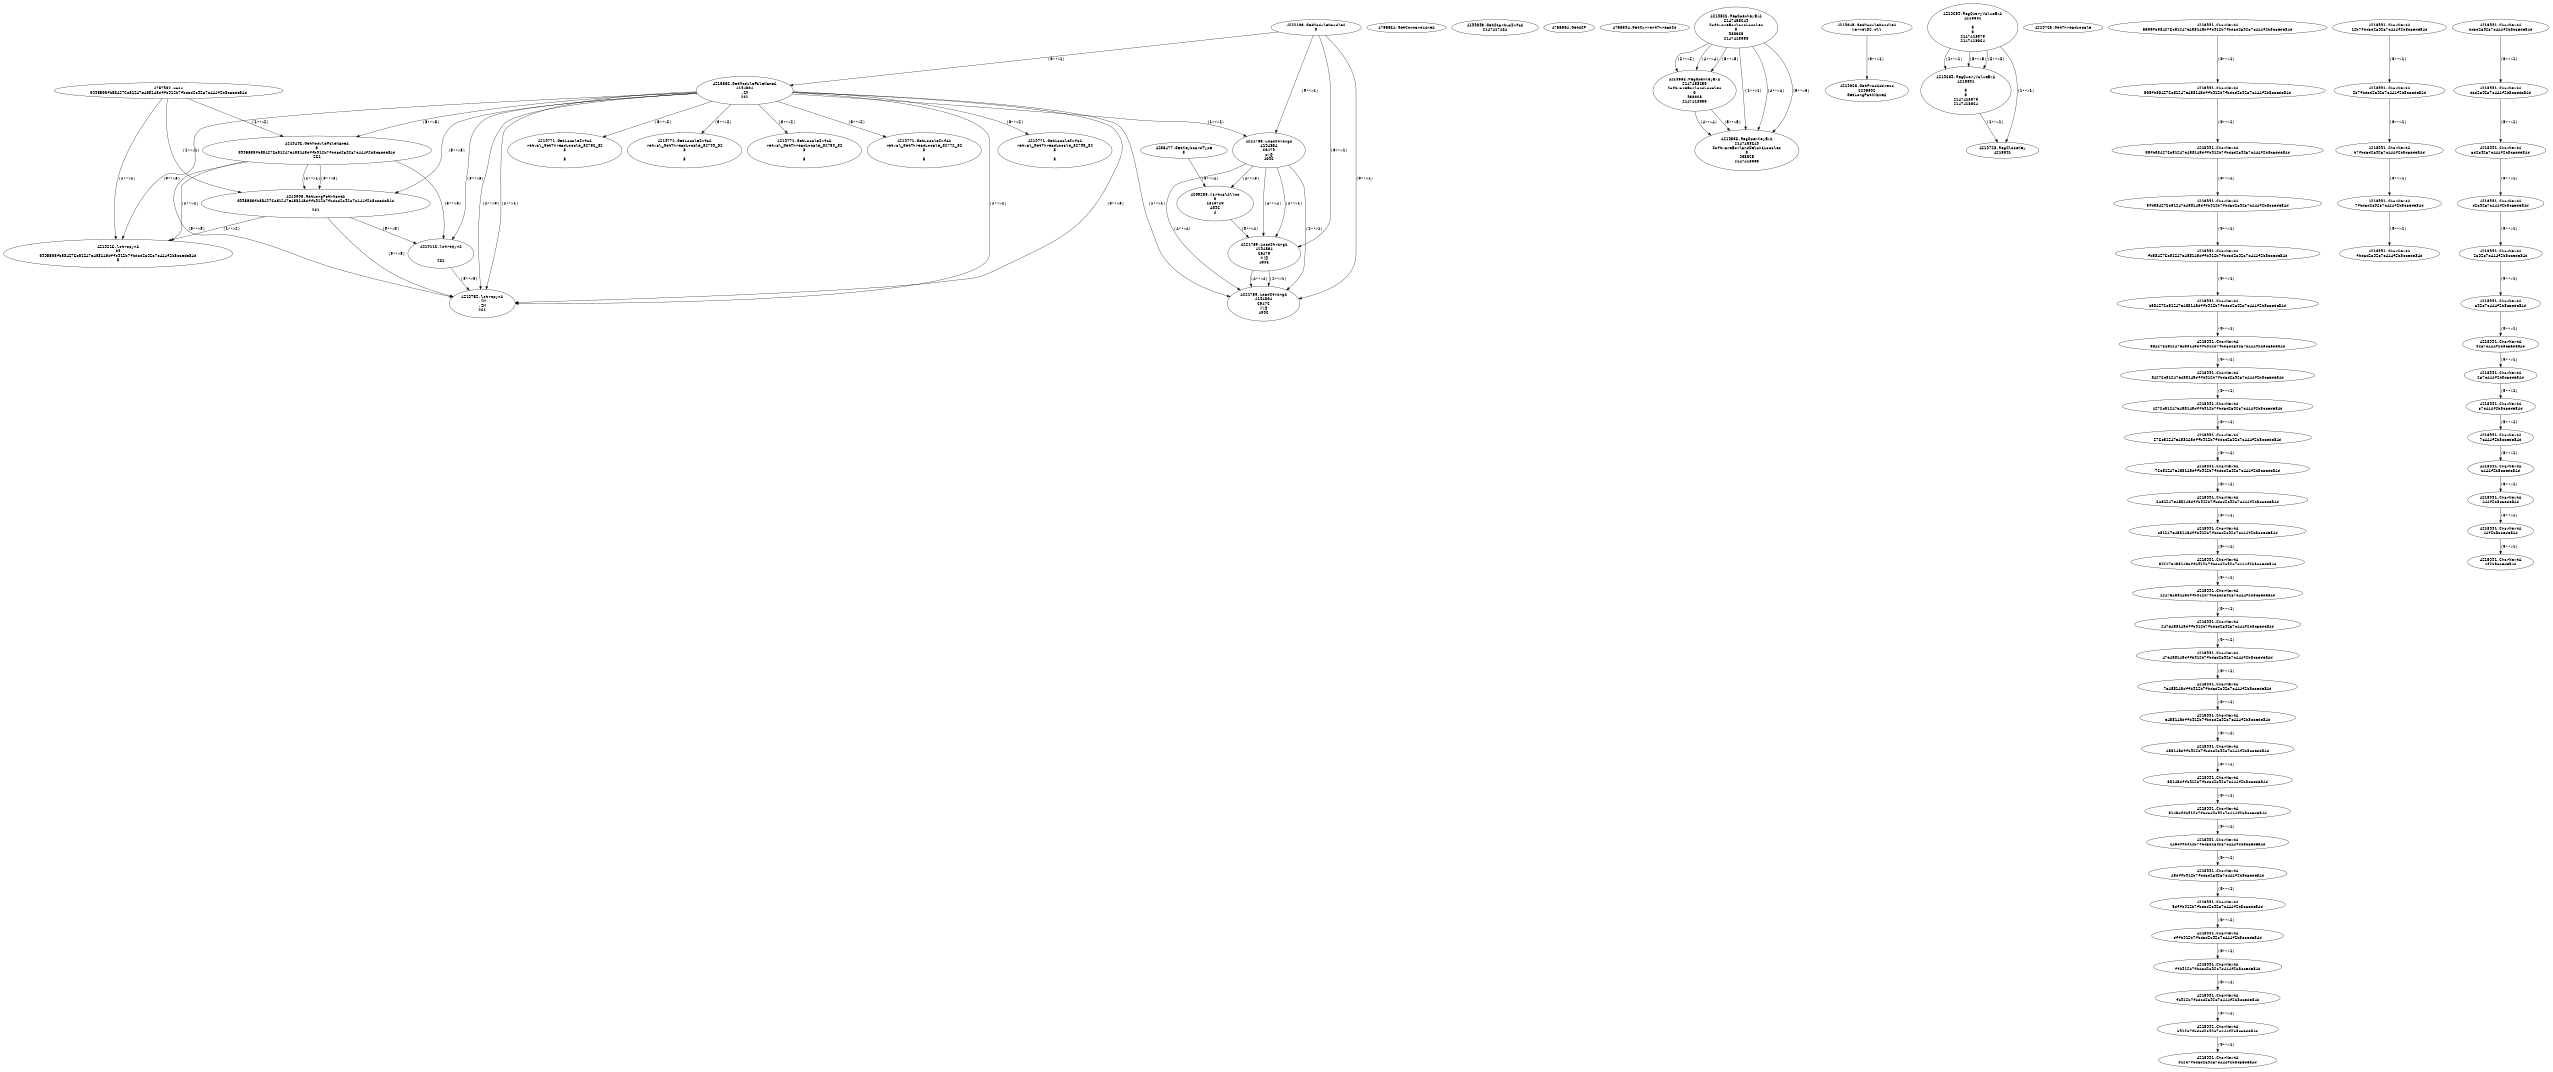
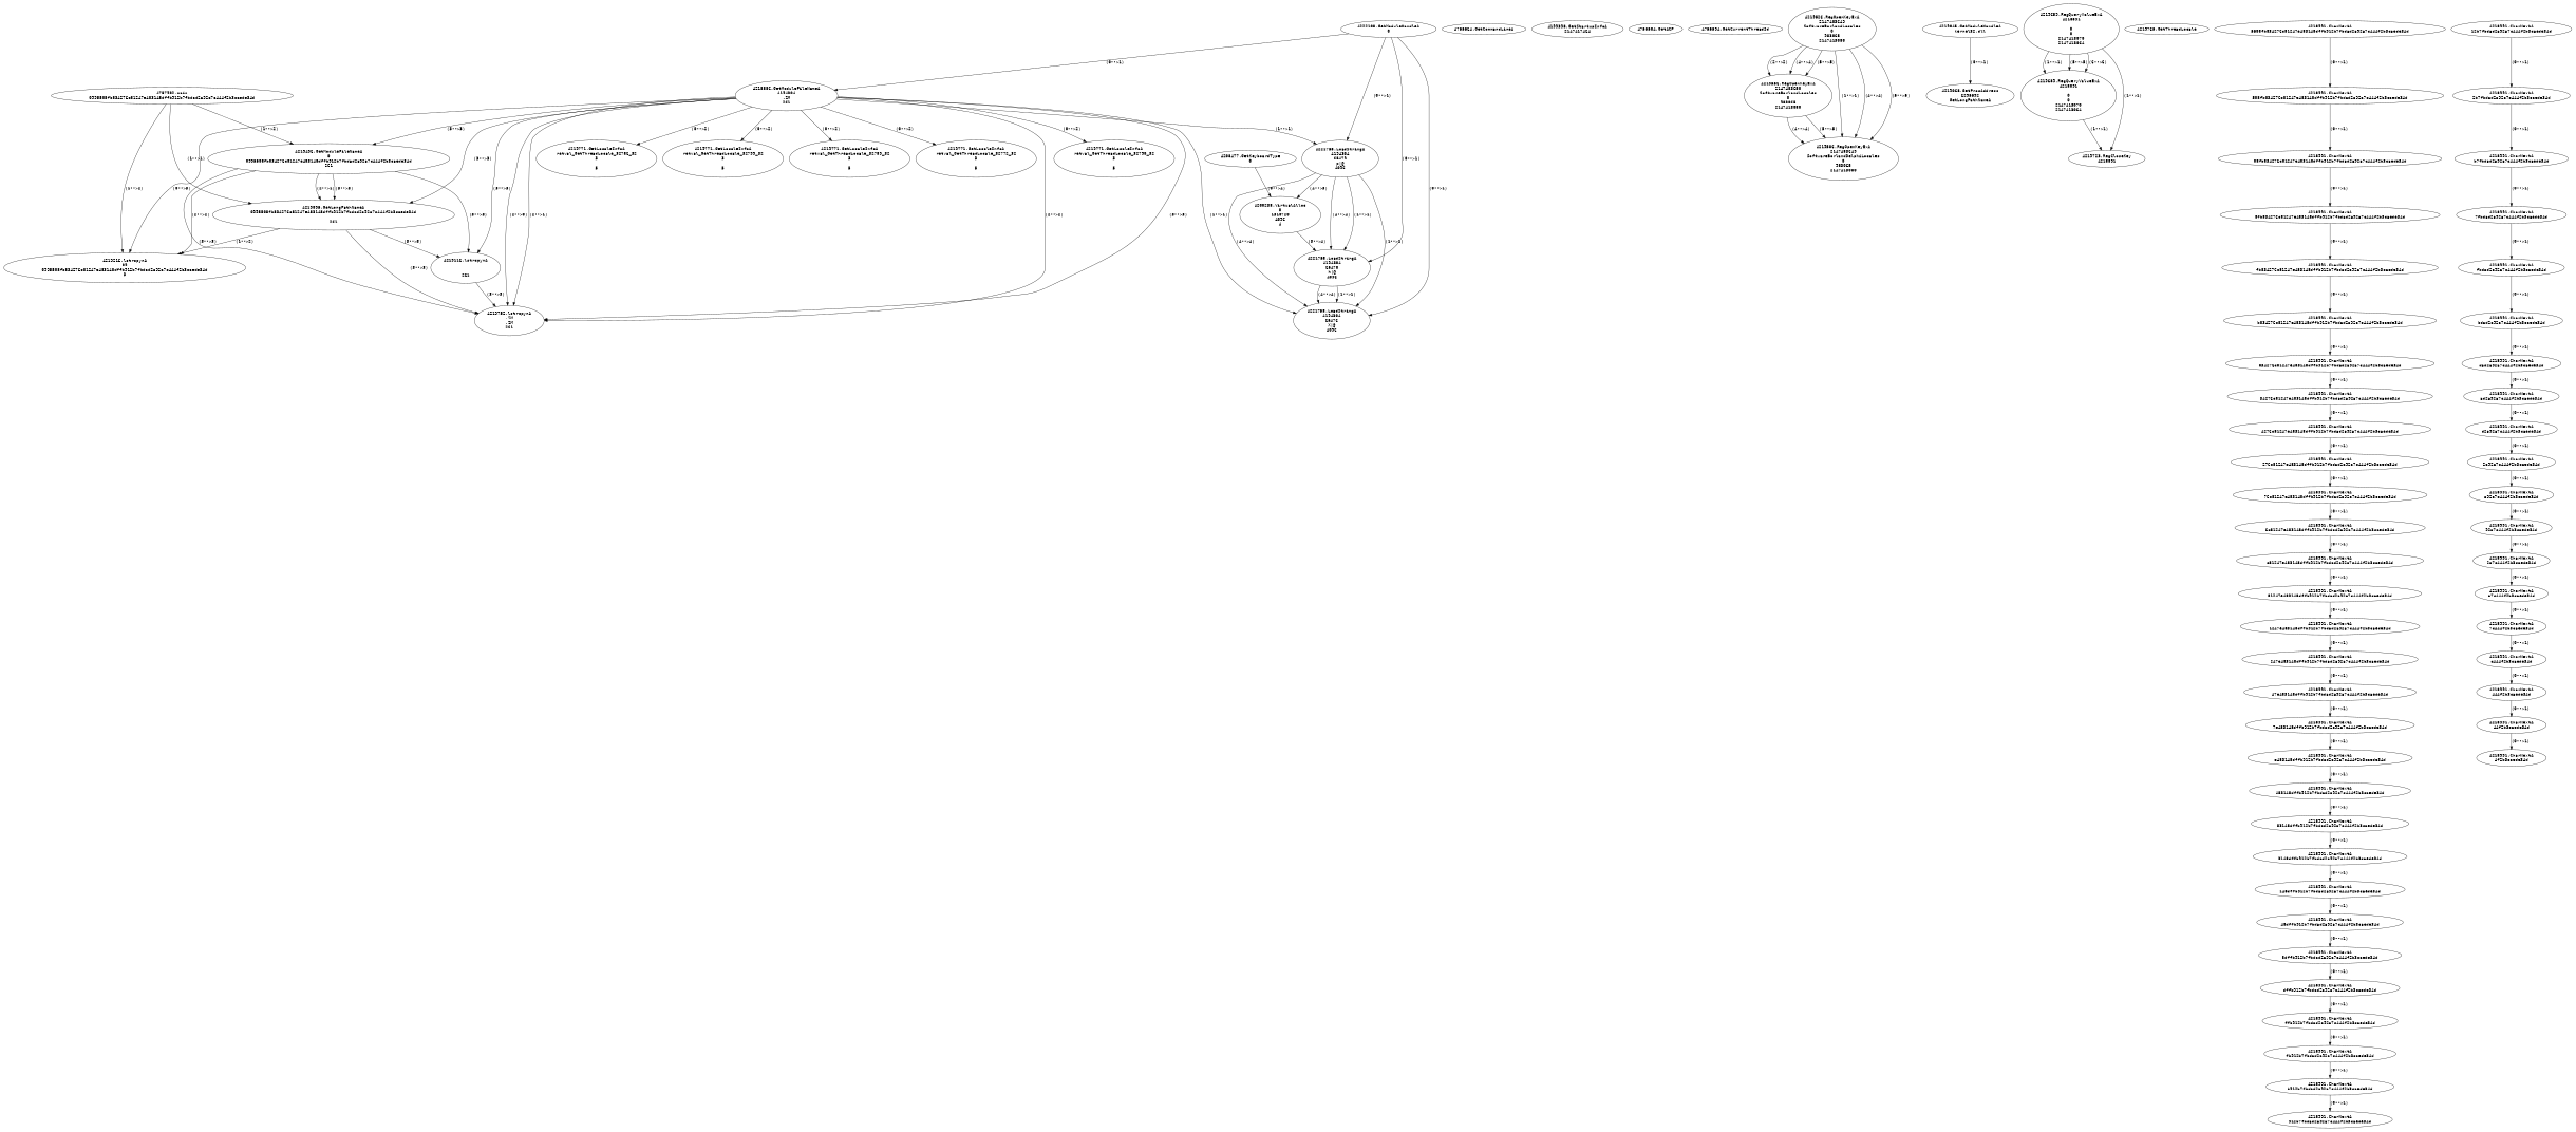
  digraph {
    fontname="DejaVu Sans Mono"
    node [fontname="DejaVu Sans Mono"]
    edge [fontname="DejaVu Sans Mono"]
    n1 [label="4757932.main\n0995508fb834276c81247e483148dffb912b7fbdad2a92a7c444f2b3caede34d"]
    n2 [label="4219496.GetModuleFileNameA\n0\n0995508fb834276c81247e483148dffb912b7fbdad2a92a7c444f2b3caede34d\n261"]
    n3 [label="4219095.GetLongPathNameA\n0995508fb834276c81247e483148dffb912b7fbdad2a92a7c444f2b3caede34d\n\n261"]
    n4 [label="4219216.lstrcpynA\n09\n0995508fb834276c81247e483148dffb912b7fbdad2a92a7c444f2b3caede34d\n3"]
    n5 [label="4219116.lstrcpynA\n\n\n261"]
    n6 [label="4219752.lstrcpynA\n.ZM\n.ZM\n261"]
    n7 [label="4222108.GetModuleHandleA\n0"]
    n8 [label="4218886.GetModuleFileNameA\n4194304\n.ZM\n261"]
    n9 [label="4221758.LoadStringA\n4194304\n65479\np|@\n4096"]
    n10 [label="4221758.LoadStringA\n4194304\n65478\nh|@\n4096"]
    n11 [label="4221758.LoadStringA\n4194304\n65476\nX|@\n4096"]
    n12 [label="4219771.GetLocaleInfoA\nretval_GetThreadLocale_32786_32\n3\n\n5"]
    n13 [label="4219771.GetLocaleInfoA\nretval_GetThreadLocale_32799_32\n3\n\n5"]
    n14 [label="4219771.GetLocaleInfoA\nretval_GetThreadLocale_32789_32\n3\n\n5"]
    n15 [label="4219771.GetLocaleInfoA\nretval_GetThreadLocale_32772_32\n3\n\n5"]
    n16 [label="4219771.GetLocaleInfoA\nretval_GetThreadLocale_32790_32\n3\n\n5"]
    n17 [label="4200238.VirtualAlloc\n0\n1310720\n4096\n4"]
    n18 [label="4208477.GetKeyboardType\n0"]
    n19 [label="4755564.GetCommandLineA\n"]
    n20 [label="4199398.GetStartupInfoA\n2147417464"]
    n21 [label="4755584.GetACP\n"]
    n22 [label="4755594.GetCurrentThreadId\n"]
    n23 [label="4219526.RegOpenKeyExA\n2147483649\nSoftware\Borland\Locales\n0\n983065\n2147413080"]
    n24 [label="4219556.RegOpenKeyExA\n2147483650\nSoftware\Borland\Locales\n0\n983065\n2147413080"]
    n25 [label="4219586.RegOpenKeyExA\n2147483649\nSoftware\Borland\Delphi\Locales\n0\n983065\n2147413080"]
    n26 [label="4219045.GetModuleHandleA\nkernel32.dll"]
    n27 [label="4219068.GetProcAddress\n6295592\nGetLongPathNameA"]
    n28 [label="4219659.RegQueryValueExA\n4218891\n\n0\n0\n2147413070\n2147413064"]
    n29 [label="4219689.RegQueryValueExA\n4218891\n\n0\n0\n2147413070\n2147413064"]
    n30 [label="4219723.RegCloseKey\n4218891"]
    n31 [label="4219765.GetThreadLocale\n"]
    n32 [label="4218991.CharNextA\n5508fb834276c81247e483148dffb912b7fbdad2a92a7c444f2b3caede34d"]
    n33 [label="4218991.CharNextA\n508fb834276c81247e483148dffb912b7fbdad2a92a7c444f2b3caede34d"]
    n34 [label="4218991.CharNextA\n08fb834276c81247e483148dffb912b7fbdad2a92a7c444f2b3caede34d"]
    n35 [label="4218991.CharNextA\n8fb834276c81247e483148dffb912b7fbdad2a92a7c444f2b3caede34d"]
    n36 [label="4218991.CharNextA\nfb834276c81247e483148dffb912b7fbdad2a92a7c444f2b3caede34d"]
    n37 [label="4218991.CharNextA\nb834276c81247e483148dffb912b7fbdad2a92a7c444f2b3caede34d"]
    n38 [label="4218991.CharNextA\n834276c81247e483148dffb912b7fbdad2a92a7c444f2b3caede34d"]
    n39 [label="4218991.CharNextA\n34276c81247e483148dffb912b7fbdad2a92a7c444f2b3caede34d"]
    n40 [label="4218991.CharNextA\n4276c81247e483148dffb912b7fbdad2a92a7c444f2b3caede34d"]
    n41 [label="4218991.CharNextA\n276c81247e483148dffb912b7fbdad2a92a7c444f2b3caede34d"]
    n42 [label="4218991.CharNextA\n76c81247e483148dffb912b7fbdad2a92a7c444f2b3caede34d"]
    n43 [label="4218991.CharNextA\n6c81247e483148dffb912b7fbdad2a92a7c444f2b3caede34d"]
    n44 [label="4218991.CharNextA\nc81247e483148dffb912b7fbdad2a92a7c444f2b3caede34d"]
    n45 [label="4218991.CharNextA\n81247e483148dffb912b7fbdad2a92a7c444f2b3caede34d"]
    n46 [label="4218991.CharNextA\n1247e483148dffb912b7fbdad2a92a7c444f2b3caede34d"]
    n47 [label="4218991.CharNextA\n247e483148dffb912b7fbdad2a92a7c444f2b3caede34d"]
    n48 [label="4218991.CharNextA\n47e483148dffb912b7fbdad2a92a7c444f2b3caede34d"]
    n49 [label="4218991.CharNextA\n7e483148dffb912b7fbdad2a92a7c444f2b3caede34d"]
    n50 [label="4218991.CharNextA\ne483148dffb912b7fbdad2a92a7c444f2b3caede34d"]
    n51 [label="4218991.CharNextA\n483148dffb912b7fbdad2a92a7c444f2b3caede34d"]
    n52 [label="4218991.CharNextA\n83148dffb912b7fbdad2a92a7c444f2b3caede34d"]
    n53 [label="4218991.CharNextA\n3148dffb912b7fbdad2a92a7c444f2b3caede34d"]
    n54 [label="4218991.CharNextA\n148dffb912b7fbdad2a92a7c444f2b3caede34d"]
    n55 [label="4218991.CharNextA\n48dffb912b7fbdad2a92a7c444f2b3caede34d"]
    n56 [label="4218991.CharNextA\n8dffb912b7fbdad2a92a7c444f2b3caede34d"]
    n57 [label="4218991.CharNextA\ndffb912b7fbdad2a92a7c444f2b3caede34d"]
    n58 [label="4218991.CharNextA\nffb912b7fbdad2a92a7c444f2b3caede34d"]
    n59 [label="4218991.CharNextA\nfb912b7fbdad2a92a7c444f2b3caede34d"]
    n60 [label="4218991.CharNextA\nb912b7fbdad2a92a7c444f2b3caede34d"]
    n61 [label="4218991.CharNextA\n912b7fbdad2a92a7c444f2b3caede34d"]
    n62 [label="4218991.CharNextA\n12b7fbdad2a92a7c444f2b3caede34d"]
    n63 [label="4218991.CharNextA\n2b7fbdad2a92a7c444f2b3caede34d"]
    n64 [label="4218991.CharNextA\nb7fbdad2a92a7c444f2b3caede34d"]
    n65 [label="4218991.CharNextA\n7fbdad2a92a7c444f2b3caede34d"]
    n66 [label="4218991.CharNextA\nfbdad2a92a7c444f2b3caede34d"]
    n67 [label="4218991.CharNextA\nbdad2a92a7c444f2b3caede34d"]
    n68 [label="4218991.CharNextA\ndad2a92a7c444f2b3caede34d"]
    n69 [label="4218991.CharNextA\nad2a92a7c444f2b3caede34d"]
    n70 [label="4218991.CharNextA\nd2a92a7c444f2b3caede34d"]
    n71 [label="4218991.CharNextA\n2a92a7c444f2b3caede34d"]
    n72 [label="4218991.CharNextA\na92a7c444f2b3caede34d"]
    n73 [label="4218991.CharNextA\n92a7c444f2b3caede34d"]
    n74 [label="4218991.CharNextA\n2a7c444f2b3caede34d"]
    n75 [label="4218991.CharNextA\na7c444f2b3caede34d"]
    n76 [label="4218991.CharNextA\n7c444f2b3caede34d"]
    n77 [label="4218991.CharNextA\nc444f2b3caede34d"]
    n78 [label="4218991.CharNextA\n444f2b3caede34d"]
    n79 [label="4218991.CharNextA\n44f2b3caede34d"]
    n80 [label="4218991.CharNextA\n4f2b3caede34d"]
    n1 -> n2 [label="(1-->2)"]
    n1 -> n3 [label="(1-->1)"]
    n1 -> n4 [label="(1-->2)"]
    n2 -> n3 [label="(2-->1)"]
    n2 -> n3 [label="(3-->3)"]
    n2 -> n4 [label="(2-->2)"]
    n2 -> n5 [label="(3-->3)"]
    n2 -> n6 [label="(3-->3)"]
    n3 -> n4 [label="(1-->2)"]
    n3 -> n5 [label="(3-->3)"]
    n3 -> n6 [label="(3-->3)"]
    n5 -> n6 [label="(3-->3)"]
    n7 -> n8 [label="(0-->1)"]
    n7 -> n9 [label="(0-->1)"]
    n7 -> n10 [label="(0-->1)"]
    n7 -> n11 [label="(0-->1)"]
    n8 -> n2 [label="(3-->3)"]
    n8 -> n3 [label="(3-->3)"]
    n8 -> n4 [label="(0-->3)"]
    n8 -> n5 [label="(3-->3)"]
    n8 -> n6 [label="(2-->1)"]
    n8 -> n6 [label="(2-->2)"]
    n8 -> n6 [label="(3-->3)"]
    n8 -> n6 [label="(2-->0)"]
    n8 -> n9 [label="(1-->1)"]
    n8 -> n11 [label="(1-->1)"]
    n8 -> n12 [label="(0-->2)"]
    n8 -> n13 [label="(0-->2)"]
    n8 -> n14 [label="(0-->2)"]
    n8 -> n15 [label="(0-->2)"]
    n8 -> n16 [label="(0-->2)"]
    n9 -> n10 [label="(1-->1)"]
    n9 -> n10 [label="(4-->4)"]
    n9 -> n11 [label="(1-->1)"]
    n9 -> n11 [label="(4-->4)"]
    n9 -> n17 [label="(4-->3)"]
    n10 -> n11 [label="(1-->1)"]
    n10 -> n11 [label="(4-->4)"]
    n17 -> n10 [label="(3-->4)"]
    n18 -> n17 [label="(0-->4)"]
    n23 -> n24 [label="(2-->2)"]
    n23 -> n24 [label="(4-->4)"]
    n23 -> n24 [label="(5-->5)"]
    n23 -> n25 [label="(1-->1)"]
    n23 -> n25 [label="(4-->4)"]
    n23 -> n25 [label="(5-->5)"]
    n24 -> n25 [label="(4-->4)"]
    n24 -> n25 [label="(5-->5)"]
    n26 -> n27 [label="(0-->1)"]
    n28 -> n29 [label="(1-->1)"]
    n28 -> n29 [label="(5-->5)"]
    n28 -> n29 [label="(6-->6)"]
    n28 -> n30 [label="(1-->1)"]
    n29 -> n30 [label="(1-->1)"]
    n32 -> n33 [label="(0-->1)"]
    n33 -> n34 [label="(0-->1)"]
    n34 -> n35 [label="(0-->1)"]
    n35 -> n36 [label="(0-->1)"]
    n36 -> n37 [label="(0-->1)"]
    n37 -> n38 [label="(0-->1)"]
    n38 -> n39 [label="(0-->1)"]
    n39 -> n40 [label="(0-->1)"]
    n40 -> n41 [label="(0-->1)"]
    n41 -> n42 [label="(0-->1)"]
    n42 -> n43 [label="(0-->1)"]
    n43 -> n44 [label="(0-->1)"]
    n44 -> n45 [label="(0-->1)"]
    n45 -> n46 [label="(0-->1)"]
    n46 -> n47 [label="(0-->1)"]
    n47 -> n48 [label="(0-->1)"]
    n48 -> n49 [label="(0-->1)"]
    n49 -> n50 [label="(0-->1)"]
    n50 -> n51 [label="(0-->1)"]
    n51 -> n52 [label="(0-->1)"]
    n52 -> n53 [label="(0-->1)"]
    n53 -> n54 [label="(0-->1)"]
    n54 -> n55 [label="(0-->1)"]
    n55 -> n56 [label="(0-->1)"]
    n56 -> n57 [label="(0-->1)"]
    n57 -> n58 [label="(0-->1)"]
    n58 -> n59 [label="(0-->1)"]
    n59 -> n60 [label="(0-->1)"]
    n60 -> n61 [label="(0-->1)"]
    n62 -> n63 [label="(0-->1)"]
    n63 -> n64 [label="(0-->1)"]
    n64 -> n65 [label="(0-->1)"]
    n65 -> n66 [label="(0-->1)"]
+   n66 -> n67 [label="(0-->1)"]
    n67 -> n68 [label="(0-->1)"]
    n68 -> n69 [label="(0-->1)"]
    n69 -> n70 [label="(0-->1)"]
    n70 -> n71 [label="(0-->1)"]
    n71 -> n72 [label="(0-->1)"]
    n72 -> n73 [label="(0-->1)"]
    n73 -> n74 [label="(0-->1)"]
    n74 -> n75 [label="(0-->1)"]
    n75 -> n76 [label="(0-->1)"]
    n76 -> n77 [label="(0-->1)"]
    n77 -> n78 [label="(0-->1)"]
    n78 -> n79 [label="(0-->1)"]
    n79 -> n80 [label="(0-->1)"]
  }
